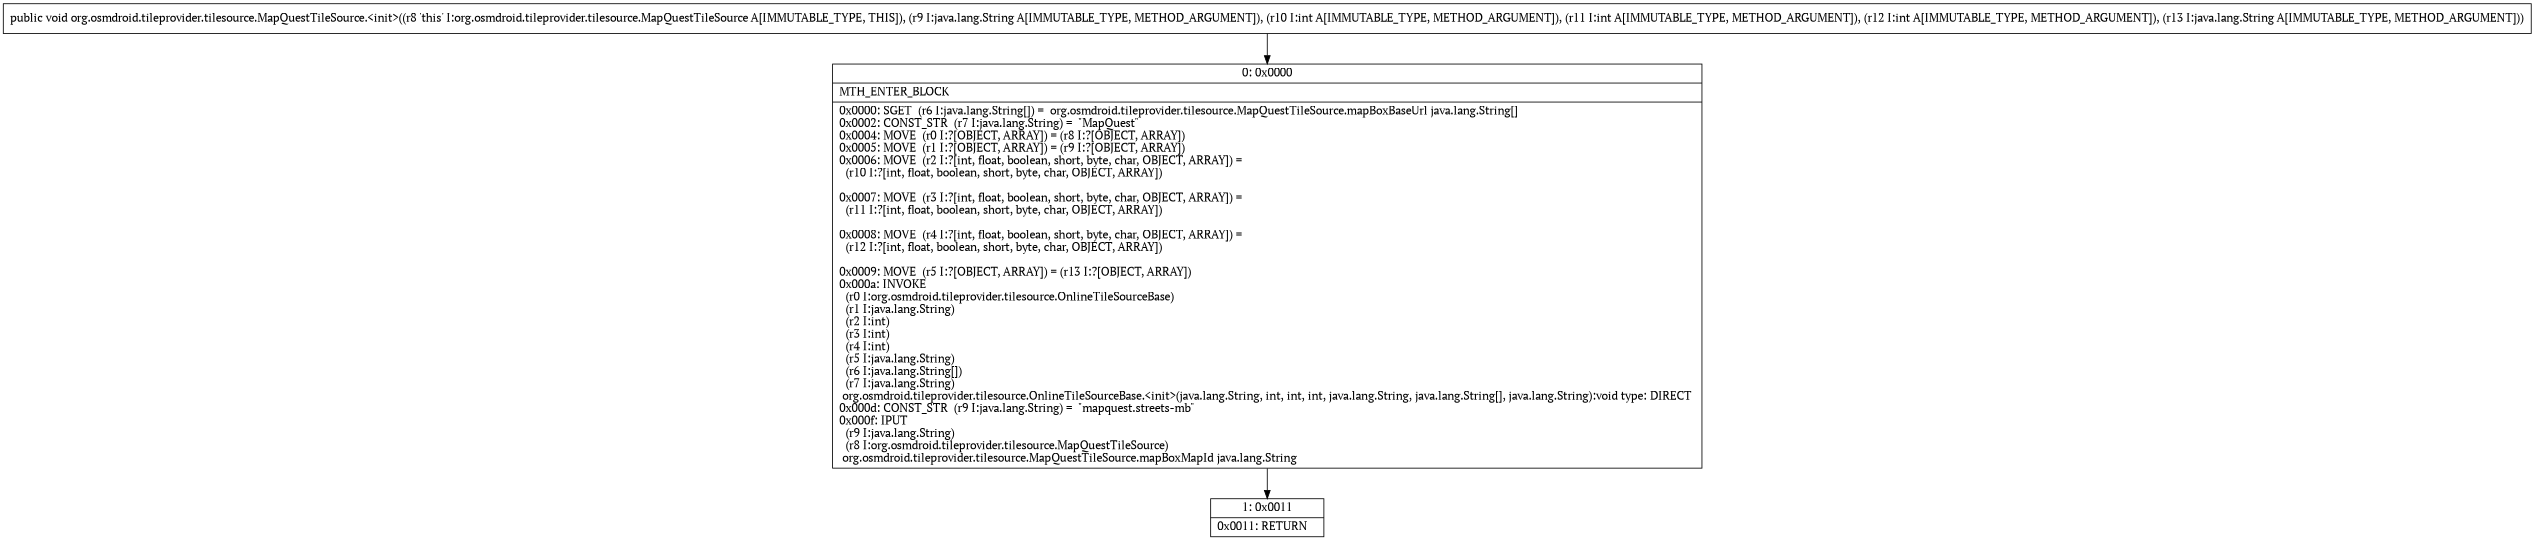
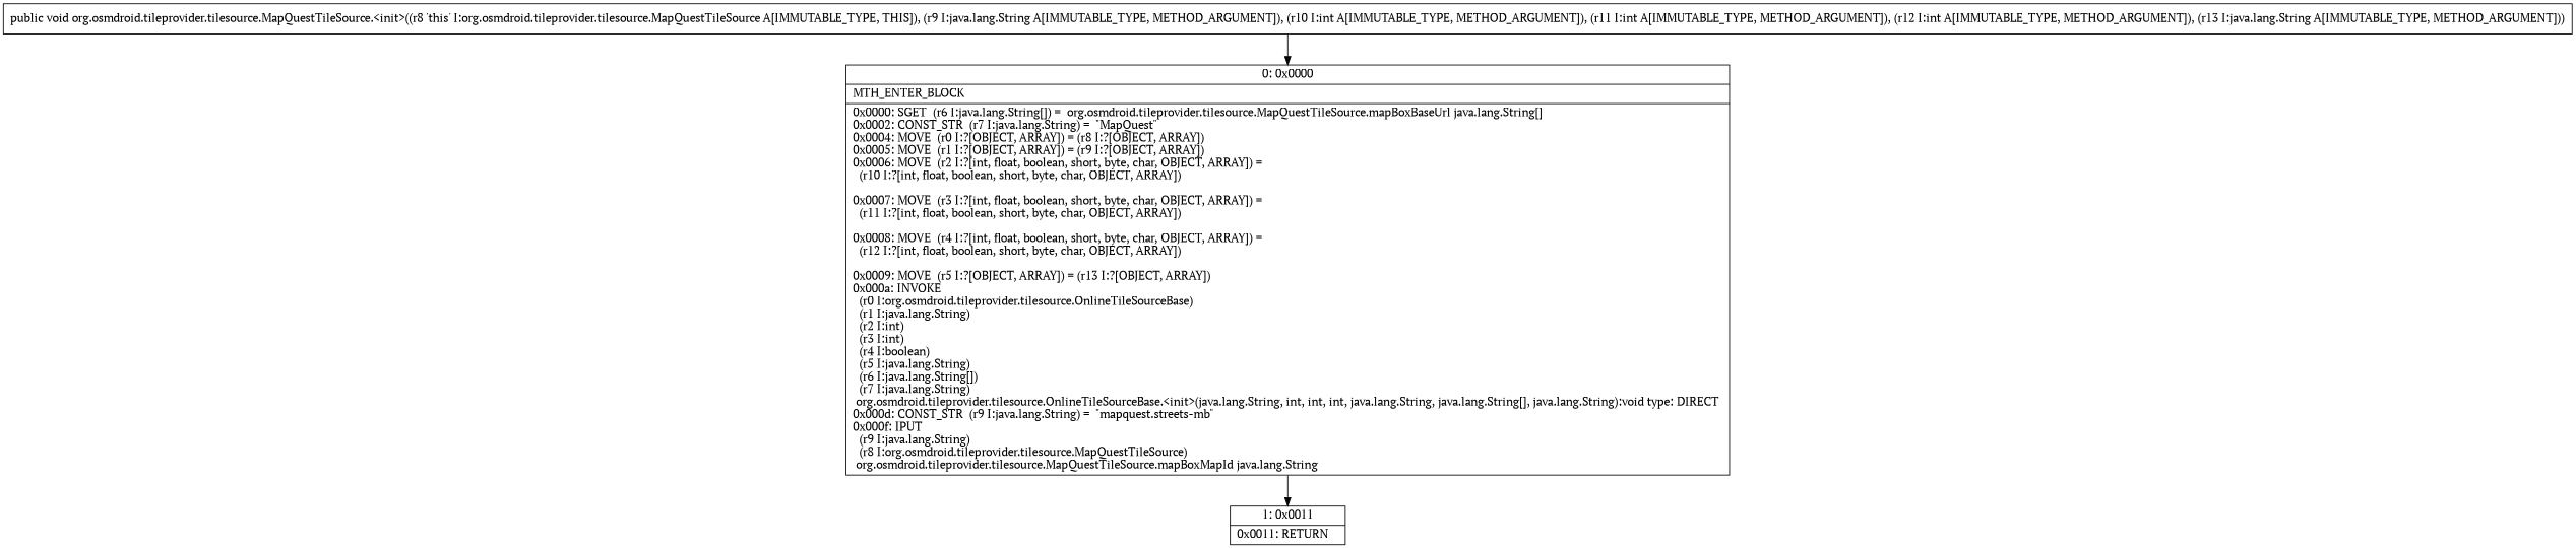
  digraph {
    fontname="PT Serif"
    node [shape=record fontname="PT Serif"]
    edge [fontname="PT Serif"]
-   n1 [label="{0\:\ 0x0000|MTH_ENTER_BLOCK\l|0x0000: SGET  (r6 I:java.lang.String[]) =  org.osmdroid.tileprovider.tilesource.MapQuestTileSource.mapBoxBaseUrl java.lang.String[] \l0x0002: CONST_STR  (r7 I:java.lang.String) =  \"MapQuest\" \l0x0004: MOVE  (r0 I:?[OBJECT, ARRAY]) = (r8 I:?[OBJECT, ARRAY]) \l0x0005: MOVE  (r1 I:?[OBJECT, ARRAY]) = (r9 I:?[OBJECT, ARRAY]) \l0x0006: MOVE  (r2 I:?[int, float, boolean, short, byte, char, OBJECT, ARRAY]) = \l  (r10 I:?[int, float, boolean, short, byte, char, OBJECT, ARRAY])\l \l0x0007: MOVE  (r3 I:?[int, float, boolean, short, byte, char, OBJECT, ARRAY]) = \l  (r11 I:?[int, float, boolean, short, byte, char, OBJECT, ARRAY])\l \l0x0008: MOVE  (r4 I:?[int, float, boolean, short, byte, char, OBJECT, ARRAY]) = \l  (r12 I:?[int, float, boolean, short, byte, char, OBJECT, ARRAY])\l \l0x0009: MOVE  (r5 I:?[OBJECT, ARRAY]) = (r13 I:?[OBJECT, ARRAY]) \l0x000a: INVOKE  \l  (r0 I:org.osmdroid.tileprovider.tilesource.OnlineTileSourceBase)\l  (r1 I:java.lang.String)\l  (r2 I:int)\l  (r3 I:int)\l  (r4 I:int)\l  (r5 I:java.lang.String)\l  (r6 I:java.lang.String[])\l  (r7 I:java.lang.String)\l org.osmdroid.tileprovider.tilesource.OnlineTileSourceBase.\<init\>(java.lang.String, int, int, int, java.lang.String, java.lang.String[], java.lang.String):void type: DIRECT \l0x000d: CONST_STR  (r9 I:java.lang.String) =  \"mapquest.streets\-mb\" \l0x000f: IPUT  \l  (r9 I:java.lang.String)\l  (r8 I:org.osmdroid.tileprovider.tilesource.MapQuestTileSource)\l org.osmdroid.tileprovider.tilesource.MapQuestTileSource.mapBoxMapId java.lang.String \l}"]
+   n1 [label="{0\:\ 0x0000|MTH_ENTER_BLOCK\l|0x0000: SGET  (r6 I:java.lang.String[]) =  org.osmdroid.tileprovider.tilesource.MapQuestTileSource.mapBoxBaseUrl java.lang.String[] \l0x0002: CONST_STR  (r7 I:java.lang.String) =  \"MapQuest\" \l0x0004: MOVE  (r0 I:?[OBJECT, ARRAY]) = (r8 I:?[OBJECT, ARRAY]) \l0x0005: MOVE  (r1 I:?[OBJECT, ARRAY]) = (r9 I:?[OBJECT, ARRAY]) \l0x0006: MOVE  (r2 I:?[int, float, boolean, short, byte, char, OBJECT, ARRAY]) = \l  (r10 I:?[int, float, boolean, short, byte, char, OBJECT, ARRAY])\l \l0x0007: MOVE  (r3 I:?[int, float, boolean, short, byte, char, OBJECT, ARRAY]) = \l  (r11 I:?[int, float, boolean, short, byte, char, OBJECT, ARRAY])\l \l0x0008: MOVE  (r4 I:?[int, float, boolean, short, byte, char, OBJECT, ARRAY]) = \l  (r12 I:?[int, float, boolean, short, byte, char, OBJECT, ARRAY])\l \l0x0009: MOVE  (r5 I:?[OBJECT, ARRAY]) = (r13 I:?[OBJECT, ARRAY]) \l0x000a: INVOKE  \l  (r0 I:org.osmdroid.tileprovider.tilesource.OnlineTileSourceBase)\l  (r1 I:java.lang.String)\l  (r2 I:int)\l  (r3 I:int)\l  (r4 I:boolean)\l  (r5 I:java.lang.String)\l  (r6 I:java.lang.String[])\l  (r7 I:java.lang.String)\l org.osmdroid.tileprovider.tilesource.OnlineTileSourceBase.\<init\>(java.lang.String, int, int, int, java.lang.String, java.lang.String[], java.lang.String):void type: DIRECT \l0x000d: CONST_STR  (r9 I:java.lang.String) =  \"mapquest.streets\-mb\" \l0x000f: IPUT  \l  (r9 I:java.lang.String)\l  (r8 I:org.osmdroid.tileprovider.tilesource.MapQuestTileSource)\l org.osmdroid.tileprovider.tilesource.MapQuestTileSource.mapBoxMapId java.lang.String \l}"]
    n2 [label="{1\:\ 0x0011|0x0011: RETURN   \l}"]
    n3 [label="{public void org.osmdroid.tileprovider.tilesource.MapQuestTileSource.\<init\>((r8 'this' I:org.osmdroid.tileprovider.tilesource.MapQuestTileSource A[IMMUTABLE_TYPE, THIS]), (r9 I:java.lang.String A[IMMUTABLE_TYPE, METHOD_ARGUMENT]), (r10 I:int A[IMMUTABLE_TYPE, METHOD_ARGUMENT]), (r11 I:int A[IMMUTABLE_TYPE, METHOD_ARGUMENT]), (r12 I:int A[IMMUTABLE_TYPE, METHOD_ARGUMENT]), (r13 I:java.lang.String A[IMMUTABLE_TYPE, METHOD_ARGUMENT])) }"]
    n1 -> n2
    n3 -> n1
  }
